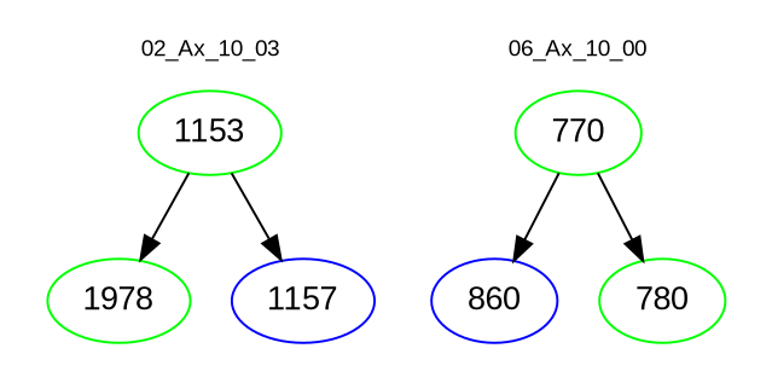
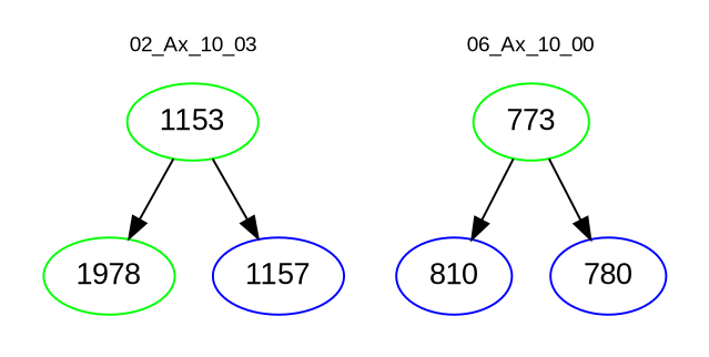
  digraph {
    fontname="Liberation Sans"
    node [color=green fontname="Liberation Sans"]
    edge [color=black fontname="Liberation Sans"]
    n1 [label=1153]
    n2 [label=1978]
    n3 [color=blue label=1157]
-   n4 [label=770]
-   n5 [color=blue label=860]
-   n6 [label=780]
+   n4 [label=773]
+   n5 [color=blue label=810]
+   n6 [color=blue label=780]
    subgraph cluster_1 {
      color=white
      fontsize=10
      label="02_Ax_10_03"
      n1
      n2
      n3
    }
    subgraph cluster_2 {
      color=white
      fontsize=10
      label="06_Ax_10_00"
      n4
      n5
      n6
    }
    n1 -> n2
    n1 -> n3
    n4 -> n5
    n4 -> n6
  }
